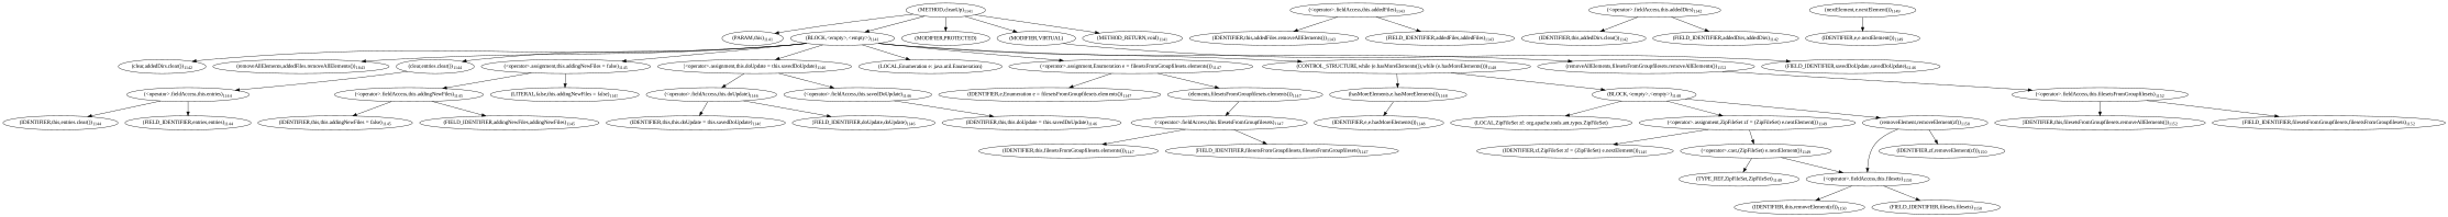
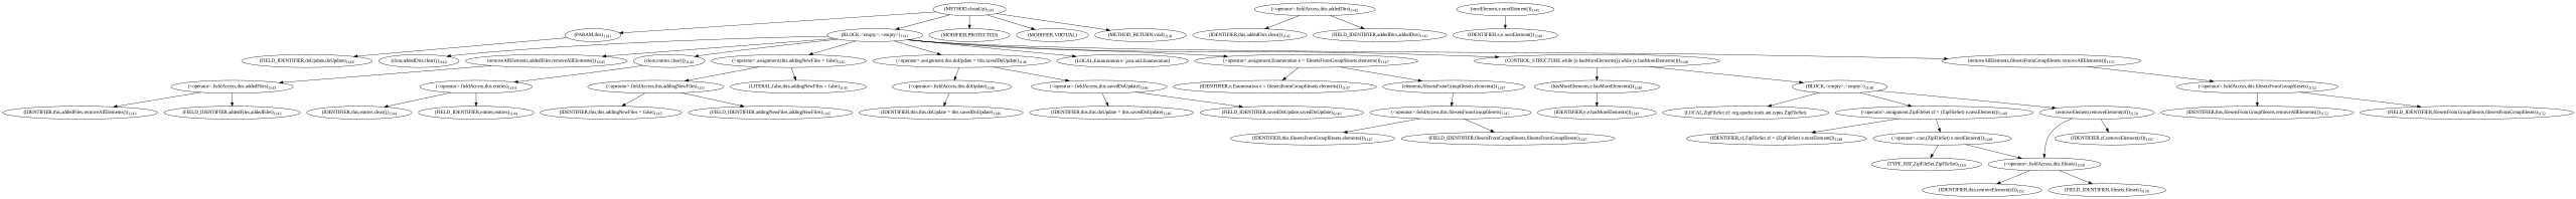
  digraph {
    fontname="Liberation Serif"
    node [fontname="Liberation Serif"]
    edge [fontname="Liberation Serif"]
    n1 [label=<(METHOD,cleanUp)<SUB>1141</SUB>>]
    n2 [label=<(PARAM,this)<SUB>1141</SUB>>]
    n3 [label=<(BLOCK,&lt;empty&gt;,&lt;empty&gt;)<SUB>1141</SUB>>]
    n4 [label=<(MODIFIER,PROTECTED)>]
    n5 [label=<(MODIFIER,VIRTUAL)>]
    n6 [label=<(METHOD_RETURN,void)<SUB>1141</SUB>>]
    n7 [label=<(clear,addedDirs.clear())<SUB>1142</SUB>>]
    n8 [label=<(removeAllElements,addedFiles.removeAllElements())<SUB>1843</SUB>>]
    n9 [label=<(clear,entries.clear())<SUB>1144</SUB>>]
    n10 [label=<(&lt;operator&gt;.assignment,this.addingNewFiles = false)<SUB>1145</SUB>>]
    n11 [label=<(&lt;operator&gt;.assignment,this.doUpdate = this.savedDoUpdate)<SUB>1146</SUB>>]
    n12 [label=<(LOCAL,Enumeration e: java.util.Enumeration)>]
    n13 [label=<(&lt;operator&gt;.assignment,Enumeration e = filesetsFromGroupfilesets.elements())<SUB>1147</SUB>>]
    n14 [label=<(CONTROL_STRUCTURE,while (e.hasMoreElements()),while (e.hasMoreElements()))<SUB>1148</SUB>>]
    n15 [label=<(removeAllElements,filesetsFromGroupfilesets.removeAllElements())<SUB>1152</SUB>>]
    n16 [label=<(&lt;operator&gt;.fieldAccess,this.addedFiles)<SUB>1143</SUB>>]
    n17 [label=<(&lt;operator&gt;.fieldAccess,this.entries)<SUB>1144</SUB>>]
-   n18 [label=<(&lt;operator&gt;.fieldAccess,this.addingNewFiles)<SUB>1145</SUB>>]
+   n18 [label=<(&lt;operator&gt;.fieldAccess,this.addingNewFiles)<SUB>1155</SUB>>]
    n19 [label=<(LITERAL,false,this.addingNewFiles = false)<SUB>1145</SUB>>]
    n20 [label=<(&lt;operator&gt;.fieldAccess,this.doUpdate)<SUB>1146</SUB>>]
    n21 [label=<(&lt;operator&gt;.fieldAccess,this.savedDoUpdate)<SUB>1146</SUB>>]
    n22 [label=<(IDENTIFIER,e,Enumeration e = filesetsFromGroupfilesets.elements())<SUB>1147</SUB>>]
    n23 [label=<(elements,filesetsFromGroupfilesets.elements())<SUB>1147</SUB>>]
    n24 [label=<(hasMoreElements,e.hasMoreElements())<SUB>1148</SUB>>]
    n25 [label=<(BLOCK,&lt;empty&gt;,&lt;empty&gt;)<SUB>1148</SUB>>]
    n26 [label=<(&lt;operator&gt;.fieldAccess,this.filesetsFromGroupfilesets)<SUB>1152</SUB>>]
    n27 [label=<(&lt;operator&gt;.fieldAccess,this.addedDirs)<SUB>1142</SUB>>]
    n28 [label=<(IDENTIFIER,this,addedDirs.clear())<SUB>1142</SUB>>]
    n29 [label=<(FIELD_IDENTIFIER,addedDirs,addedDirs)<SUB>1142</SUB>>]
    n30 [label=<(IDENTIFIER,this,addedFiles.removeAllElements())<SUB>1143</SUB>>]
    n31 [label=<(FIELD_IDENTIFIER,addedFiles,addedFiles)<SUB>1143</SUB>>]
    n32 [label=<(IDENTIFIER,this,entries.clear())<SUB>1144</SUB>>]
    n33 [label=<(FIELD_IDENTIFIER,entries,entries)<SUB>1144</SUB>>]
    n34 [label=<(IDENTIFIER,this,this.addingNewFiles = false)<SUB>1145</SUB>>]
    n35 [label=<(FIELD_IDENTIFIER,addingNewFiles,addingNewFiles)<SUB>1145</SUB>>]
    n36 [label=<(IDENTIFIER,this,this.doUpdate = this.savedDoUpdate)<SUB>1146</SUB>>]
    n37 [label=<(FIELD_IDENTIFIER,doUpdate,doUpdate)<SUB>1146</SUB>>]
    n38 [label=<(IDENTIFIER,this,this.doUpdate = this.savedDoUpdate)<SUB>1146</SUB>>]
    n39 [label=<(FIELD_IDENTIFIER,savedDoUpdate,savedDoUpdate)<SUB>6146</SUB>>]
    n40 [label=<(&lt;operator&gt;.fieldAccess,this.filesetsFromGroupfilesets)<SUB>1147</SUB>>]
    n41 [label=<(IDENTIFIER,this,filesetsFromGroupfilesets.elements())<SUB>1147</SUB>>]
    n42 [label=<(FIELD_IDENTIFIER,filesetsFromGroupfilesets,filesetsFromGroupfilesets)<SUB>1147</SUB>>]
    n43 [label=<(IDENTIFIER,e,e.hasMoreElements())<SUB>1148</SUB>>]
    n44 [label=<(LOCAL,ZipFileSet zf: org.apache.tools.ant.types.ZipFileSet)>]
    n45 [label=<(&lt;operator&gt;.assignment,ZipFileSet zf = (ZipFileSet) e.nextElement())<SUB>1149</SUB>>]
    n46 [label=<(removeElement,removeElement(zf))<SUB>1150</SUB>>]
    n47 [label=<(IDENTIFIER,zf,ZipFileSet zf = (ZipFileSet) e.nextElement())<SUB>1149</SUB>>]
    n48 [label=<(&lt;operator&gt;.cast,(ZipFileSet) e.nextElement())<SUB>1149</SUB>>]
    n49 [label=<(&lt;operator&gt;.fieldAccess,this.filesets)<SUB>1150</SUB>>]
    n50 [label=<(IDENTIFIER,zf,removeElement(zf))<SUB>1150</SUB>>]
    n51 [label=<(TYPE_REF,ZipFileSet,ZipFileSet)<SUB>1149</SUB>>]
    n52 [label=<(nextElement,e.nextElement())<SUB>1149</SUB>>]
    n53 [label=<(IDENTIFIER,e,e.nextElement())<SUB>1149</SUB>>]
    n54 [label=<(IDENTIFIER,this,removeElement(zf))<SUB>1150</SUB>>]
    n55 [label=<(FIELD_IDENTIFIER,filesets,filesets)<SUB>1150</SUB>>]
    n56 [label=<(IDENTIFIER,this,filesetsFromGroupfilesets.removeAllElements())<SUB>1152</SUB>>]
    n57 [label=<(FIELD_IDENTIFIER,filesetsFromGroupfilesets,filesetsFromGroupfilesets)<SUB>1152</SUB>>]
    n1 -> n2
    n1 -> n3
    n1 -> n4
    n1 -> n5
    n1 -> n6
    n3 -> n7
    n3 -> n8
    n3 -> n9
    n3 -> n10
    n3 -> n11
    n3 -> n12
    n3 -> n13
    n3 -> n14
    n3 -> n15
+   n8 -> n16
    n9 -> n17
    n10 -> n18
    n10 -> n19
    n11 -> n20
    n11 -> n21
    n13 -> n22
    n13 -> n23
    n14 -> n24
    n14 -> n25
    n15 -> n26
    n16 -> n30
    n16 -> n31
    n17 -> n32
    n17 -> n33
    n18 -> n34
    n18 -> n35
    n20 -> n36
-   n20 -> n37
+   n2 -> n37
    n21 -> n38
-   n5 -> n39
+   n21 -> n39
    n23 -> n40
    n24 -> n43
    n25 -> n44
    n25 -> n45
    n25 -> n46
    n26 -> n56
    n26 -> n57
    n27 -> n28
    n27 -> n29
    n40 -> n41
    n40 -> n42
    n45 -> n47
    n45 -> n48
    n46 -> n49
    n46 -> n50
    n48 -> n49
    n48 -> n51
    n49 -> n54
    n49 -> n55
    n52 -> n53
  }
